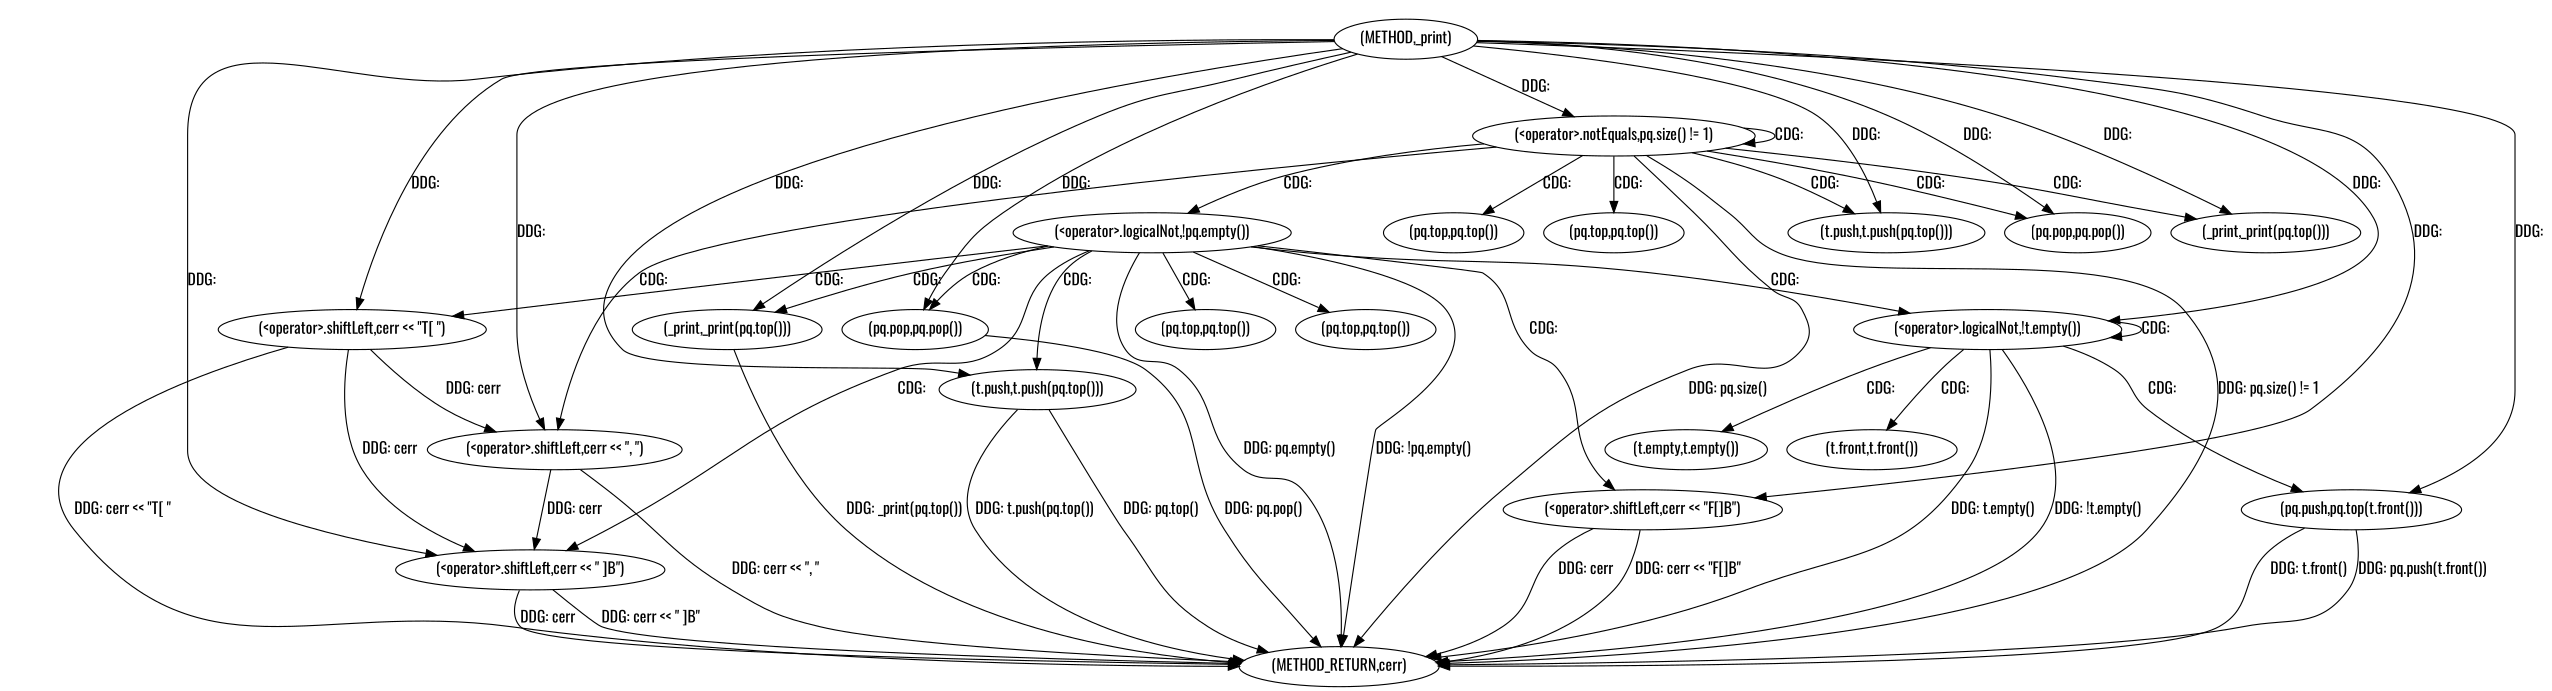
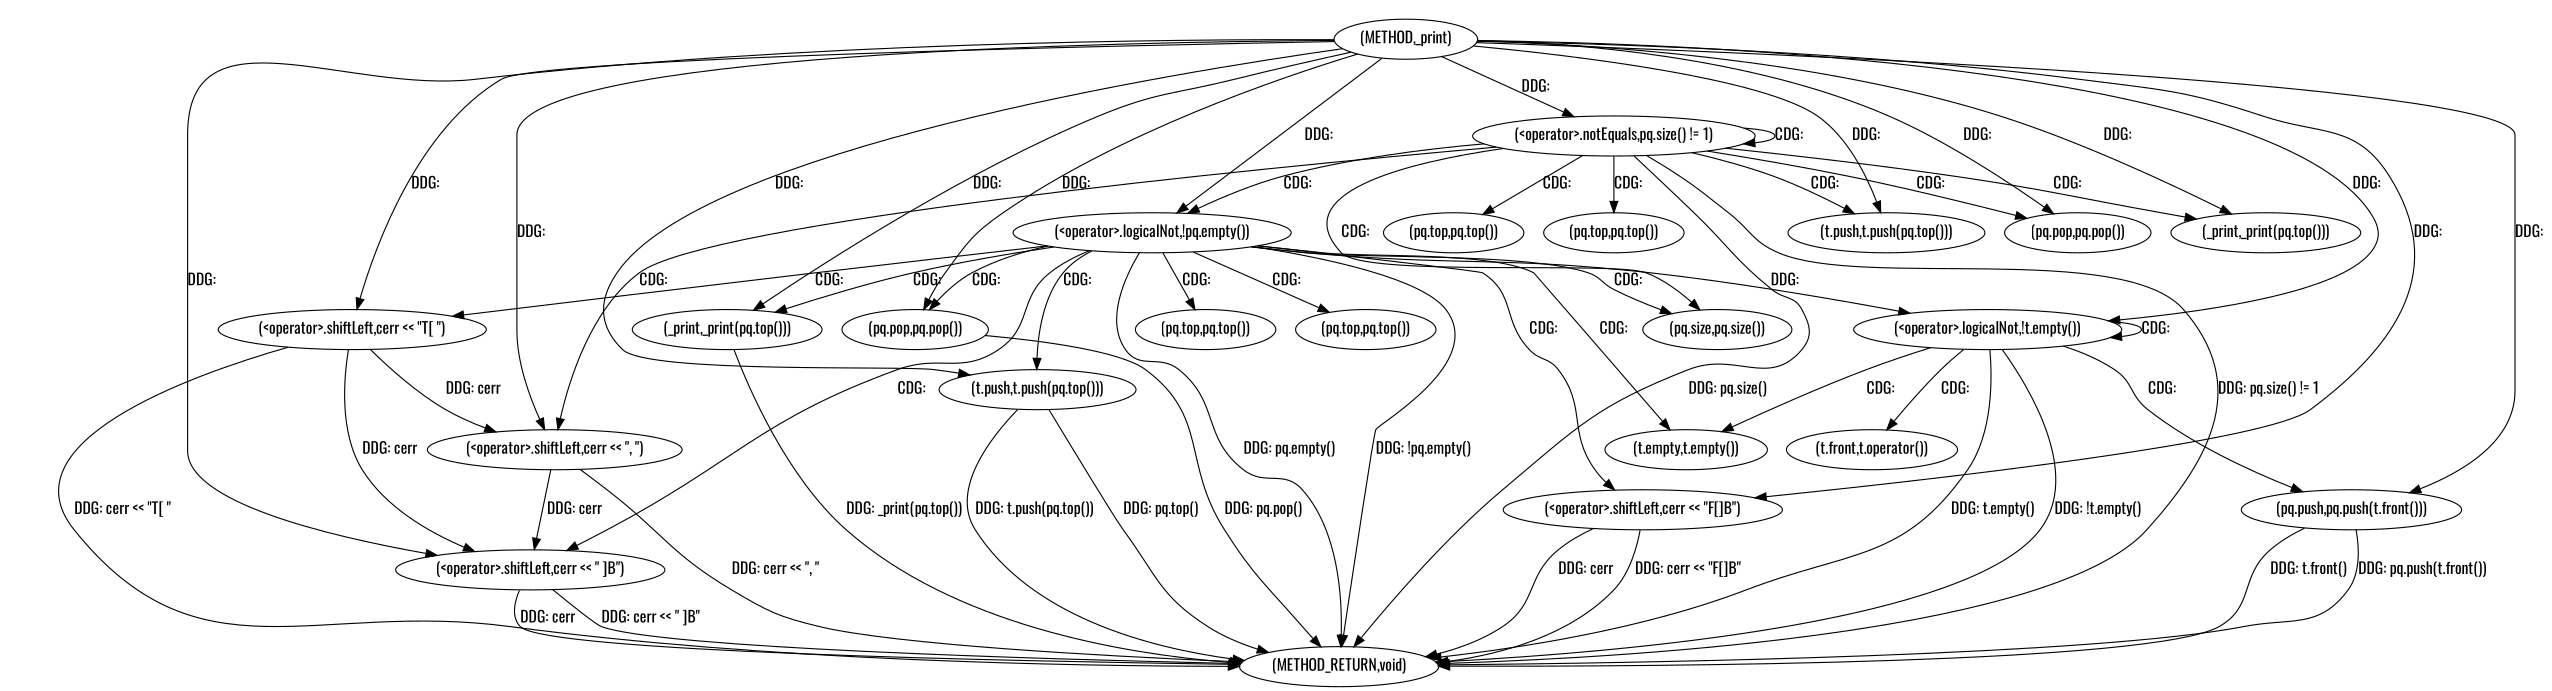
  digraph {
    fontname=Oswald
    node [fontname=Oswald]
    edge [fontname=Oswald]
    n1 [label="(METHOD,_print)"]
    n2 [label="(<operator>.logicalNot,!pq.empty())"]
    n3 [label="(<operator>.shiftLeft,cerr << \"T[ \")"]
    n4 [label="(_print,_print(pq.top()))"]
    n5 [label="(<operator>.shiftLeft,cerr << \" ]B\")"]
    n6 [label="(t.push,t.push(pq.top()))"]
    n7 [label="(pq.pop,pq.pop())"]
    n8 [label="(<operator>.notEquals,pq.size() != 1)"]
    n9 [label="(<operator>.logicalNot,!t.empty())"]
    n10 [label="(<operator>.shiftLeft,cerr << \"F[]B\")"]
    n11 [label="(_print,_print(pq.top()))"]
    n12 [label="(<operator>.shiftLeft,cerr << \", \")"]
    n13 [label="(t.push,t.push(pq.top()))"]
    n14 [label="(pq.pop,pq.pop())"]
-   n15 [label="(pq.push,pq.top(t.front()))"]
-   n16 [label="(METHOD_RETURN,cerr)"]
+   n15 [label="(pq.push,pq.push(t.front()))"]
+   n16 [label="(METHOD_RETURN,void)"]
    n17 [label="(pq.top,pq.top())"]
    n18 [label="(pq.top,pq.top())"]
+   n19 [label="(pq.size,pq.size())"]
    n20 [label="(t.empty,t.empty())"]
    n21 [label="(pq.top,pq.top())"]
    n22 [label="(pq.top,pq.top())"]
-   n23 [label="(t.front,t.front())"]
+   n23 [label="(t.front,t.operator())"]
+   n1 -> n2 [label="DDG: "]
    n1 -> n3 [label="DDG: "]
    n1 -> n4 [label="DDG: "]
    n1 -> n5 [label="DDG: "]
    n1 -> n6 [label="DDG: "]
    n1 -> n7 [label="DDG: "]
    n1 -> n8 [label="DDG: "]
    n1 -> n9 [label="DDG: "]
    n1 -> n10 [label="DDG: "]
    n1 -> n11 [label="DDG: "]
    n1 -> n12 [label="DDG: "]
    n1 -> n13 [label="DDG: "]
    n1 -> n14 [label="DDG: "]
    n1 -> n15 [label="DDG: "]
    n2 -> n3 [label="CDG: "]
    n2 -> n4 [label="CDG: "]
    n2 -> n5 [label="CDG: "]
    n2 -> n6 [label="CDG: "]
    n2 -> n7 [label="CDG: "]
-   n2 -> n9 [label="CDG: "]
+   n2 -> n9 [label="DDG: "]
    n2 -> n10 [label="CDG: "]
    n2 -> n16 [label="DDG: pq.empty()"]
    n2 -> n16 [label="DDG: !pq.empty()"]
    n2 -> n17 [label="CDG: "]
    n2 -> n18 [label="CDG: "]
+   n2 -> n19 [label="CDG: "]
+   n2 -> n20 [label="CDG: "]
    n3 -> n5 [label="DDG: cerr"]
    n3 -> n12 [label="DDG: cerr"]
    n3 -> n16 [label="DDG: cerr << \"T[ \""]
    n4 -> n16 [label="DDG: _print(pq.top())"]
    n5 -> n16 [label="DDG: cerr"]
    n5 -> n16 [label="DDG: cerr << \" ]B\""]
    n6 -> n16 [label="DDG: pq.top()"]
    n6 -> n16 [label="DDG: t.push(pq.top())"]
    n7 -> n16 [label="DDG: pq.pop()"]
    n8 -> n2 [label="CDG: "]
    n8 -> n8 [label="CDG: "]
    n8 -> n11 [label="CDG: "]
    n8 -> n12 [label="CDG: "]
    n8 -> n13 [label="CDG: "]
    n8 -> n14 [label="CDG: "]
    n8 -> n16 [label="DDG: pq.size()"]
    n8 -> n16 [label="DDG: pq.size() != 1"]
+   n8 -> n19 [label="CDG: "]
    n8 -> n21 [label="CDG: "]
    n8 -> n22 [label="CDG: "]
    n9 -> n9 [label="CDG: "]
    n9 -> n15 [label="CDG: "]
    n9 -> n16 [label="DDG: t.empty()"]
    n9 -> n16 [label="DDG: !t.empty()"]
    n9 -> n20 [label="CDG: "]
    n9 -> n23 [label="CDG: "]
    n10 -> n16 [label="DDG: cerr"]
    n10 -> n16 [label="DDG: cerr << \"F[]B\""]
    n12 -> n5 [label="DDG: cerr"]
    n12 -> n16 [label="DDG: cerr << \", \""]
    n15 -> n16 [label="DDG: t.front()"]
    n15 -> n16 [label="DDG: pq.push(t.front())"]
  }
